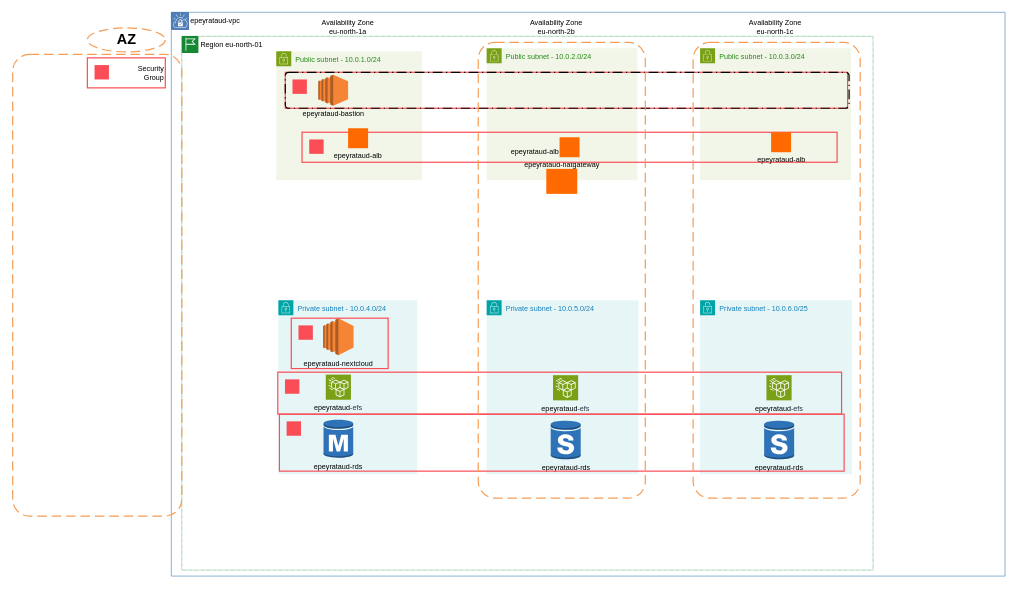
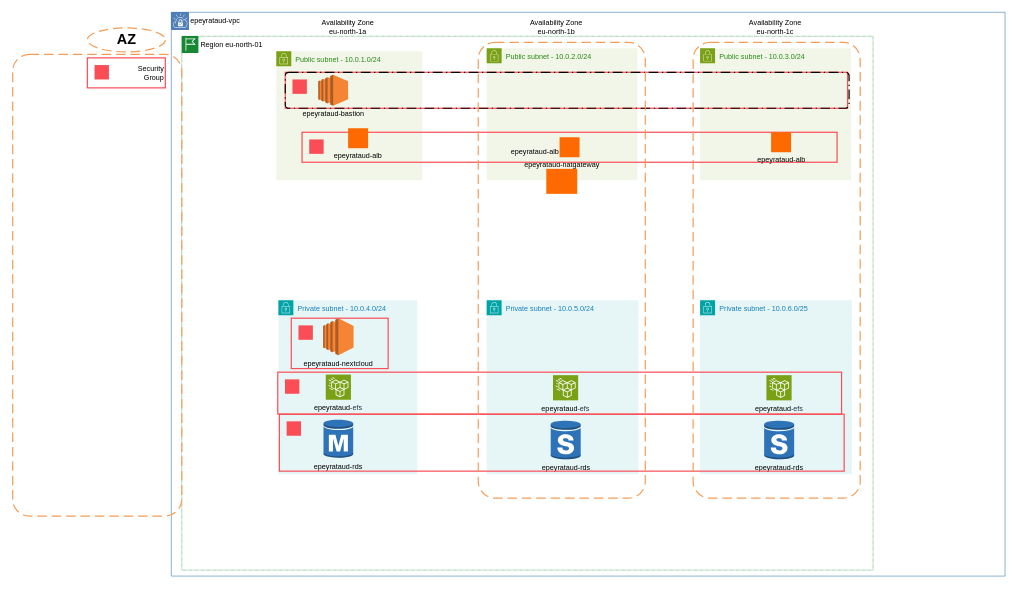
  <mxCell id="0" />
  <mxCell id="1" parent="0" />
  <mxCell id="2" value="Private subnet - 10.0.5.0/24" style="points=[[0,0],[0.25,0],[0.5,0],[0.75,0],[1,0],[1,0.25],[1,0.5],[1,0.75],[1,1],[0.75,1],[0.5,1],[0.25,1],[0,1],[0,0.75],[0,0.5],[0,0.25]];outlineConnect=0;gradientColor=none;html=1;whiteSpace=wrap;fontSize=12;fontStyle=0;container=1;pointerEvents=0;collapsible=0;recursiveResize=0;shape=mxgraph.aws4.group;grIcon=mxgraph.aws4.group_security_group;grStroke=0;strokeColor=#00A4A6;fillColor=#E6F6F7;verticalAlign=top;align=left;spacingLeft=30;fontColor=#147EBA;dashed=0;" parent="1" vertex="1"><mxGeometry x="810.716" y="500" width="253.106" height="290" as="geometry" /></mxCell>
  <mxCell id="3" value="Private subnet - 10.0.4.0/24" style="points=[[0,0],[0.25,0],[0.5,0],[0.75,0],[1,0],[1,0.25],[1,0.5],[1,0.75],[1,1],[0.75,1],[0.5,1],[0.25,1],[0,1],[0,0.75],[0,0.5],[0,0.25]];outlineConnect=0;gradientColor=none;html=1;whiteSpace=wrap;fontSize=12;fontStyle=0;container=1;pointerEvents=0;collapsible=0;recursiveResize=0;shape=mxgraph.aws4.group;grIcon=mxgraph.aws4.group_security_group;grStroke=0;strokeColor=#00A4A6;fillColor=#E6F6F7;verticalAlign=top;align=left;spacingLeft=30;fontColor=#147EBA;dashed=0;" parent="1" vertex="1"><mxGeometry x="463.5" y="500" width="231.5" height="290" as="geometry" /></mxCell>
  <mxCell id="4" value="epeyrataud-rds" style="outlineConnect=0;dashed=0;verticalLabelPosition=bottom;verticalAlign=top;align=center;html=1;shape=mxgraph.aws3.rds_db_instance;fillColor=#2E73B8;gradientColor=none;" parent="3" vertex="1"><mxGeometry x="75.24" y="198" width="49.5" height="66" as="geometry" /></mxCell>
  <mxCell id="5" value="&lt;span style=&quot;color: rgb(0, 0, 0);&quot;&gt;epeyrataud&lt;/span&gt;-efs" style="sketch=0;points=[[0,0,0],[0.25,0,0],[0.5,0,0],[0.75,0,0],[1,0,0],[0,1,0],[0.25,1,0],[0.5,1,0],[0.75,1,0],[1,1,0],[0,0.25,0],[0,0.5,0],[0,0.75,0],[1,0.25,0],[1,0.5,0],[1,0.75,0]];outlineConnect=0;fontColor=#232F3E;fillColor=#7AA116;strokeColor=#ffffff;dashed=0;verticalLabelPosition=bottom;verticalAlign=top;align=center;html=1;fontSize=12;fontStyle=0;aspect=fixed;shape=mxgraph.aws4.resourceIcon;resIcon=mxgraph.aws4.efs_standard;" parent="3" vertex="1"><mxGeometry x="78.99" y="124" width="42" height="42" as="geometry" /></mxCell>
  <mxCell id="6" value="epeyrataud-nextcloud" style="outlineConnect=0;dashed=0;verticalLabelPosition=bottom;verticalAlign=top;align=center;html=1;shape=mxgraph.aws3.ec2;fillColor=#F58534;gradientColor=none;" parent="3" vertex="1"><mxGeometry x="74.6" y="30" width="50.79" height="61.75" as="geometry" /></mxCell>
  <mxCell id="7" value="Public subnet - 10.0.2.0/24" style="points=[[0,0],[0.25,0],[0.5,0],[0.75,0],[1,0],[1,0.25],[1,0.5],[1,0.75],[1,1],[0.75,1],[0.5,1],[0.25,1],[0,1],[0,0.75],[0,0.5],[0,0.25]];outlineConnect=0;gradientColor=none;html=1;whiteSpace=wrap;fontSize=12;fontStyle=0;container=1;pointerEvents=0;collapsible=0;recursiveResize=0;shape=mxgraph.aws4.group;grIcon=mxgraph.aws4.group_security_group;grStroke=0;strokeColor=#7AA116;fillColor=#F2F6E8;verticalAlign=top;align=left;spacingLeft=30;fontColor=#248814;dashed=0;" parent="1" vertex="1"><mxGeometry x="810.716" y="80" width="251.588" height="220" as="geometry" /></mxCell>
  <mxCell id="8" value="Public subnet - 10.0.3.0/24" style="points=[[0,0],[0.25,0],[0.5,0],[0.75,0],[1,0],[1,0.25],[1,0.5],[1,0.75],[1,1],[0.75,1],[0.5,1],[0.25,1],[0,1],[0,0.75],[0,0.5],[0,0.25]];outlineConnect=0;gradientColor=none;html=1;whiteSpace=wrap;fontSize=12;fontStyle=0;container=0;pointerEvents=0;collapsible=0;recursiveResize=0;shape=mxgraph.aws4.group;grIcon=mxgraph.aws4.group_security_group;grStroke=0;strokeColor=#7AA116;fillColor=#F2F6E8;verticalAlign=top;align=left;spacingLeft=30;fontColor=#248814;dashed=0;" parent="1" vertex="1"><mxGeometry x="1166.583" y="80" width="251.588" height="220" as="geometry" /></mxCell>
  <mxCell id="9" value="Public subnet - 10.0.1.0/24" style="points=[[0,0],[0.25,0],[0.5,0],[0.75,0],[1,0],[1,0.25],[1,0.5],[1,0.75],[1,1],[0.75,1],[0.5,1],[0.25,1],[0,1],[0,0.75],[0,0.5],[0,0.25]];outlineConnect=0;gradientColor=none;html=1;whiteSpace=wrap;fontSize=12;fontStyle=0;container=1;pointerEvents=0;collapsible=0;recursiveResize=0;shape=mxgraph.aws4.group;grIcon=mxgraph.aws4.group_security_group;grStroke=0;strokeColor=#7AA116;fillColor=#F2F6E8;verticalAlign=top;align=left;spacingLeft=30;fontColor=#248814;dashed=0;" parent="1" vertex="1"><mxGeometry x="460.01" y="84.75" width="243.13" height="215.25" as="geometry" /></mxCell>
  <mxCell id="10" value="Private subnet - 10.0.6.0/25" style="points=[[0,0],[0.25,0],[0.5,0],[0.75,0],[1,0],[1,0.25],[1,0.5],[1,0.75],[1,1],[0.75,1],[0.5,1],[0.25,1],[0,1],[0,0.75],[0,0.5],[0,0.25]];outlineConnect=0;gradientColor=none;html=1;whiteSpace=wrap;fontSize=12;fontStyle=0;container=1;pointerEvents=0;collapsible=0;recursiveResize=0;shape=mxgraph.aws4.group;grIcon=mxgraph.aws4.group_security_group;grStroke=0;strokeColor=#00A4A6;fillColor=#E6F6F7;verticalAlign=top;align=left;spacingLeft=30;fontColor=#147EBA;dashed=0;" parent="1" vertex="1"><mxGeometry x="1166.583" y="500" width="253.106" height="290" as="geometry" /></mxCell>
  <mxCell id="11" value="epeyrataud-vpc" style="swimlane;fontStyle=0;horizontal=1;collapsible=0;startSize=28;swimlaneLine=0;swimlaneFillColor=none;fillColor=none;rounded=0;whiteSpace=wrap;html=1;absoluteArcSize=1;arcSize=12;strokeColor=#417CB9;verticalAlign=top;align=left;spacingLeft=30;spacingTop=1;dashed=0;strokeWidth=1;" parent="1" vertex="1"><mxGeometry x="285" y="20" width="1390" height="940" as="geometry" /></mxCell>
  <mxCell id="12" value="" style="aspect=fixed;perimeter=ellipsePerimeter;html=1;align=center;shadow=0;dashed=0;fontColor=#4277BB;labelBackgroundColor=#ffffff;fontSize=12;spacingTop=3;image;image=img/lib/ibm/vpc/VPCTag.svg;part=1;" parent="11" vertex="1"><mxGeometry width="30" height="30" as="geometry" /></mxCell>
- <mxCell id="13" value="Availability Zone&lt;br&gt;eu-north-2b" style="text;html=1;align=center;verticalAlign=middle;whiteSpace=wrap;rounded=0;" parent="11" vertex="1"><mxGeometry x="592.252" y="10" width="100.483" height="30" as="geometry" /></mxCell>
+ <mxCell id="13" value="Availability Zone&lt;br&gt;eu-north-1b" style="text;html=1;align=center;verticalAlign=middle;whiteSpace=wrap;rounded=0;" parent="11" vertex="1"><mxGeometry x="592.252" y="10" width="100.483" height="30" as="geometry" /></mxCell>
  <mxCell id="14" value="Availability Zone&lt;br&gt;eu-north-1a" style="text;html=1;align=center;verticalAlign=middle;whiteSpace=wrap;rounded=0;" parent="11" vertex="1"><mxGeometry x="245" y="10" width="99.25" height="30" as="geometry" /></mxCell>
  <mxCell id="15" value="Availability Zone&lt;br&gt;eu-north-1c" style="text;html=1;align=center;verticalAlign=middle;whiteSpace=wrap;rounded=0;" parent="11" vertex="1"><mxGeometry x="957.142" y="10" width="100.483" height="30" as="geometry" /></mxCell>
  <mxCell id="16" value="&lt;h1&gt;AZ&lt;/h1&gt;" style="ellipse;arcSize=10;dashed=1;strokeColor=#F59D56;fillColor=none;gradientColor=none;dashPattern=8 4;strokeWidth=2;html=1;align=center;" parent="1" vertex="1"><mxGeometry x="145" y="46" width="130" height="40" as="geometry" /></mxCell>
  <mxCell id="17" value="Security&lt;div&gt;Group&lt;/div&gt;" style="container=1;collapsible=0;expand=0;recursiveResize=0;html=1;whiteSpace=wrap;strokeColor=#FA4D56;fillColor=none;strokeWidth=2;align=right;" parent="1" vertex="1"><mxGeometry x="145" y="96" width="130" height="50" as="geometry" /></mxCell>
  <mxCell id="18" value="" style="shape=rect;fillColor=none;aspect=fixed;resizable=0;labelPosition=right;verticalLabelPosition=middle;align=center;verticalAlign=middle;strokeColor=none;part=1;spacingLeft=5;fontSize=14;" parent="17" vertex="1"><mxGeometry width="48" height="48" relative="1" as="geometry" /></mxCell>
  <mxCell id="19" value="" style="fillColor=#FA4D56;shape=mxgraph.ibm_cloud.group--security;strokeColor=none;dashed=0;outlineConnect=0;html=1;labelPosition=center;verticalLabelPosition=bottom;verticalAlign=top;part=1;movable=0;resizable=0;rotatable=0;" parent="18" vertex="1"><mxGeometry width="24" height="24" relative="1" as="geometry"><mxPoint x="12" y="12" as="offset" /></mxGeometry></mxCell>
  <mxCell id="20" value="&lt;span style=&quot;color: rgb(0, 0, 0);&quot;&gt;epeyrataud&lt;/span&gt;-efs" style="sketch=0;points=[[0,0,0],[0.25,0,0],[0.5,0,0],[0.75,0,0],[1,0,0],[0,1,0],[0.25,1,0],[0.5,1,0],[0.75,1,0],[1,1,0],[0,0.25,0],[0,0.5,0],[0,0.75,0],[1,0.25,0],[1,0.5,0],[1,0.75,0]];outlineConnect=0;fontColor=#232F3E;fillColor=#7AA116;strokeColor=#ffffff;dashed=0;verticalLabelPosition=bottom;verticalAlign=top;align=center;html=1;fontSize=12;fontStyle=0;aspect=fixed;shape=mxgraph.aws4.resourceIcon;resIcon=mxgraph.aws4.efs_standard;" parent="1" vertex="1"><mxGeometry x="1277.191" y="625" width="42" height="42" as="geometry" /></mxCell>
  <mxCell id="21" value="epeyrataud-rds" style="outlineConnect=0;dashed=0;verticalLabelPosition=bottom;verticalAlign=top;align=center;html=1;shape=mxgraph.aws3.rds_db_instance_standby_multi_az;fillColor=#2E73B8;gradientColor=none;" parent="1" vertex="1"><mxGeometry x="1273.394" y="700" width="50.115" height="66" as="geometry" /></mxCell>
  <mxCell id="22" value="epeyrataud-rds" style="outlineConnect=0;dashed=0;verticalLabelPosition=bottom;verticalAlign=top;align=center;html=1;shape=mxgraph.aws3.rds_db_instance_standby_multi_az;fillColor=#2E73B8;gradientColor=none;" parent="1" vertex="1"><mxGeometry x="917.526" y="700" width="50.115" height="66" as="geometry" /></mxCell>
  <mxCell id="23" value="&lt;span style=&quot;color: rgb(0, 0, 0);&quot;&gt;epeyrataud&lt;/span&gt;-efs" style="sketch=0;points=[[0,0,0],[0.25,0,0],[0.5,0,0],[0.75,0,0],[1,0,0],[0,1,0],[0.25,1,0],[0.5,1,0],[0.75,1,0],[1,1,0],[0,0.25,0],[0,0.5,0],[0,0.75,0],[1,0.25,0],[1,0.5,0],[1,0.75,0]];outlineConnect=0;fontColor=#232F3E;fillColor=#7AA116;strokeColor=#ffffff;dashed=0;verticalLabelPosition=bottom;verticalAlign=top;align=center;html=1;fontSize=12;fontStyle=0;aspect=fixed;shape=mxgraph.aws4.resourceIcon;resIcon=mxgraph.aws4.efs_standard;" parent="1" vertex="1"><mxGeometry x="921.323" y="625" width="42" height="42" as="geometry" /></mxCell>
  <mxCell id="24" value="Region eu-north-01" style="swimlane;fontStyle=0;horizontal=1;collapsible=0;startSize=28;swimlaneLine=0;swimlaneFillColor=none;fillColor=none;rounded=0;whiteSpace=wrap;html=1;absoluteArcSize=1;arcSize=0;strokeColor=#00882B;verticalAlign=top;align=left;spacingLeft=30;dashed=1;strokeWidth=1;container=0;dashPattern=1 1;movable=1;resizable=1;rotatable=1;deletable=1;editable=1;locked=0;connectable=1;" parent="1" vertex="1"><mxGeometry x="302.49" y="60" width="1152.51" height="890" as="geometry" /></mxCell>
  <mxCell id="25" value="" style="container=1;collapsible=0;expand=0;recursiveResize=0;html=1;whiteSpace=wrap;strokeColor=#FA4D56;fillColor=none;strokeWidth=2" parent="24" vertex="1"><mxGeometry x="182.51" y="470" width="161.5" height="84" as="geometry" /></mxCell>
  <mxCell id="26" value="" style="shape=rect;fillColor=none;aspect=fixed;resizable=0;labelPosition=right;verticalLabelPosition=middle;align=center;verticalAlign=middle;strokeColor=none;part=1;spacingLeft=5;fontSize=14;" parent="25" vertex="1"><mxGeometry width="48" height="48" relative="1" as="geometry" /></mxCell>
  <mxCell id="27" value="" style="fillColor=#FA4D56;shape=mxgraph.ibm_cloud.group--security;strokeColor=none;dashed=0;outlineConnect=0;html=1;labelPosition=center;verticalLabelPosition=bottom;verticalAlign=top;part=1;movable=0;resizable=0;rotatable=0;" parent="26" vertex="1"><mxGeometry width="24" height="24" relative="1" as="geometry"><mxPoint x="12" y="12" as="offset" /></mxGeometry></mxCell>
  <mxCell id="28" value="" style="container=1;collapsible=0;expand=0;recursiveResize=0;html=1;whiteSpace=wrap;strokeColor=#FA4D56;fillColor=none;strokeWidth=2" parent="24" vertex="1"><mxGeometry x="172.51" y="60" width="937.49" height="60" as="geometry" /></mxCell>
  <mxCell id="29" value="" style="shape=rect;fillColor=none;aspect=fixed;resizable=0;labelPosition=right;verticalLabelPosition=middle;align=center;verticalAlign=middle;strokeColor=none;part=1;spacingLeft=5;fontSize=14;" parent="28" vertex="1"><mxGeometry width="48" height="48" relative="1" as="geometry" /></mxCell>
  <mxCell id="30" value="" style="fillColor=#FA4D56;shape=mxgraph.ibm_cloud.group--security;strokeColor=none;dashed=0;outlineConnect=0;html=1;labelPosition=center;verticalLabelPosition=bottom;verticalAlign=top;part=1;movable=0;resizable=0;rotatable=0;" parent="29" vertex="1"><mxGeometry width="24" height="24" relative="1" as="geometry"><mxPoint x="12" y="12" as="offset" /></mxGeometry></mxCell>
  <mxCell id="31" value="" style="rounded=1;arcSize=10;dashed=1;fillColor=none;gradientColor=none;dashPattern=8 3 1 3;strokeWidth=2;" parent="28" vertex="1"><mxGeometry width="940" height="60" as="geometry" /></mxCell>
  <mxCell id="32" value="epeyrataud-bastion" style="outlineConnect=0;dashed=0;verticalLabelPosition=bottom;verticalAlign=top;align=center;html=1;shape=mxgraph.aws3.ec2;fillColor=#F58534;gradientColor=none;" parent="28" vertex="1"><mxGeometry x="55" y="4.13" width="49.75" height="51.75" as="geometry" /></mxCell>
  <mxCell id="33" value="" style="container=1;collapsible=0;expand=0;recursiveResize=0;html=1;whiteSpace=wrap;strokeColor=#FA4D56;fillColor=none;strokeWidth=2" parent="24" vertex="1"><mxGeometry x="160" y="560" width="940" height="70" as="geometry" /></mxCell>
  <mxCell id="34" value="" style="shape=rect;fillColor=none;aspect=fixed;resizable=0;labelPosition=right;verticalLabelPosition=middle;align=center;verticalAlign=middle;strokeColor=none;part=1;spacingLeft=5;fontSize=14;" parent="33" vertex="1"><mxGeometry width="48" height="48" relative="1" as="geometry" /></mxCell>
  <mxCell id="35" value="" style="fillColor=#FA4D56;shape=mxgraph.ibm_cloud.group--security;strokeColor=none;dashed=0;outlineConnect=0;html=1;labelPosition=center;verticalLabelPosition=bottom;verticalAlign=top;part=1;movable=0;resizable=0;rotatable=0;" parent="34" vertex="1"><mxGeometry width="24" height="24" relative="1" as="geometry"><mxPoint x="12" y="12" as="offset" /></mxGeometry></mxCell>
  <mxCell id="36" value="" style="aspect=fixed;perimeter=ellipsePerimeter;html=1;align=center;shadow=0;dashed=0;fontColor=#4277BB;labelBackgroundColor=#ffffff;fontSize=12;spacingTop=3;image;image=img/lib/ibm/vpc/RegionTag.svg;part=1;" parent="24" vertex="1"><mxGeometry width="28.571" height="28.571" as="geometry" /></mxCell>
  <mxCell id="37" value="" style="group" parent="24" connectable="0" vertex="1"><mxGeometry x="492.508" y="10" width="638.502" height="760" as="geometry" /></mxCell>
  <mxCell id="38" value="epeyrataud-natgateway&lt;div&gt;&lt;br&gt;&lt;/div&gt;&lt;div&gt;&lt;br&gt;&lt;/div&gt;&lt;div&gt;&lt;br&gt;&lt;/div&gt;&lt;div&gt;&lt;br&gt;&lt;/div&gt;" style="points=[];aspect=fixed;html=1;align=center;shadow=0;dashed=0;fillColor=#FF6A00;strokeColor=none;shape=mxgraph.alibaba_cloud.nat_gateway;" parent="37" vertex="1"><mxGeometry x="115.18" y="211" width="51.6" height="41.7" as="geometry" /></mxCell>
  <mxCell id="39" value="" style="container=1;collapsible=0;expand=0;recursiveResize=0;html=1;whiteSpace=wrap;strokeColor=#FA4D56;fillColor=none;strokeWidth=2" parent="37" vertex="1"><mxGeometry x="-292.05" y="150" width="892.05" height="50" as="geometry" /></mxCell>
  <mxCell id="40" value="" style="shape=rect;fillColor=none;aspect=fixed;resizable=0;labelPosition=right;verticalLabelPosition=middle;align=center;verticalAlign=middle;strokeColor=none;part=1;spacingLeft=5;fontSize=14;" parent="39" vertex="1"><mxGeometry width="48" height="48" relative="1" as="geometry" /></mxCell>
  <mxCell id="41" value="" style="fillColor=#FA4D56;shape=mxgraph.ibm_cloud.group--security;strokeColor=none;dashed=0;outlineConnect=0;html=1;labelPosition=center;verticalLabelPosition=bottom;verticalAlign=top;part=1;movable=0;resizable=0;rotatable=0;" parent="40" vertex="1"><mxGeometry width="24" height="24" relative="1" as="geometry"><mxPoint x="12" y="12" as="offset" /></mxGeometry></mxCell>
  <mxCell id="42" value="&lt;div&gt;&lt;br&gt;&lt;/div&gt;&lt;div&gt;&lt;br&gt;&lt;/div&gt;&lt;div&gt;&lt;br&gt;&lt;/div&gt;&lt;div&gt;&lt;br&gt;&lt;/div&gt;&lt;div&gt;&lt;span style=&quot;background-color: transparent; color: light-dark(rgb(0, 0, 0), rgb(255, 255, 255));&quot;&gt;epeyrataud-alb&lt;/span&gt;&lt;/div&gt;" style="points=[];aspect=fixed;html=1;align=center;shadow=0;dashed=0;fillColor=#FF6A00;strokeColor=none;shape=mxgraph.alibaba_cloud.alb_application_load_balancer_02;" parent="39" vertex="1"><mxGeometry x="76.802" y="-6.7" width="33.3" height="33.3" as="geometry" /></mxCell>
  <mxCell id="43" value="&lt;br&gt;&lt;div&gt;&lt;div&gt;&lt;br&gt;&lt;/div&gt;&lt;div&gt;&lt;br&gt;&lt;/div&gt;&lt;div&gt;&lt;br&gt;&lt;/div&gt;&lt;div&gt;&lt;span style=&quot;background-color: transparent; color: light-dark(rgb(0, 0, 0), rgb(255, 255, 255));&quot;&gt;epeyrataud-alb&lt;/span&gt;&lt;/div&gt;&lt;/div&gt;" style="points=[];aspect=fixed;html=1;align=center;shadow=0;dashed=0;fillColor=#FF6A00;strokeColor=none;shape=mxgraph.alibaba_cloud.alb_application_load_balancer_02;" parent="39" vertex="1"><mxGeometry x="782.052" width="33.3" height="33.3" as="geometry" /></mxCell>
  <mxCell id="44" value="" style="container=1;collapsible=0;expand=0;recursiveResize=0;html=1;whiteSpace=wrap;strokeColor=#FA4D56;fillColor=none;strokeWidth=2" parent="37" vertex="1"><mxGeometry x="-329.768" y="620" width="941.5" height="95" as="geometry" /></mxCell>
  <mxCell id="45" value="" style="shape=rect;fillColor=none;aspect=fixed;resizable=0;labelPosition=right;verticalLabelPosition=middle;align=center;verticalAlign=middle;strokeColor=none;part=1;spacingLeft=5;fontSize=14;" parent="44" vertex="1"><mxGeometry width="48" height="48" relative="1" as="geometry" /></mxCell>
  <mxCell id="46" value="" style="fillColor=#FA4D56;shape=mxgraph.ibm_cloud.group--security;strokeColor=none;dashed=0;outlineConnect=0;html=1;labelPosition=center;verticalLabelPosition=bottom;verticalAlign=top;part=1;movable=0;resizable=0;rotatable=0;" parent="45" vertex="1"><mxGeometry width="24" height="24" relative="1" as="geometry"><mxPoint x="12" y="12" as="offset" /></mxGeometry></mxCell>
  <mxCell id="47" value="&lt;div&gt;&lt;span style=&quot;background-color: transparent; color: light-dark(rgb(0, 0, 0), rgb(255, 255, 255));&quot;&gt;&lt;br&gt;&lt;/span&gt;&lt;/div&gt;&lt;div style=&quot;text-align: center;&quot;&gt;&lt;span style=&quot;background-color: transparent; color: light-dark(rgb(0, 0, 0), rgb(255, 255, 255));&quot;&gt;epeyrataud-alb&lt;/span&gt;&lt;span style=&quot;background-color: transparent; color: light-dark(rgb(0, 0, 0), rgb(255, 255, 255)); text-align: right;&quot;&gt;&amp;nbsp; &amp;nbsp; &amp;nbsp; &amp;nbsp; &amp;nbsp;&amp;nbsp;&lt;/span&gt;&lt;/div&gt;" style="points=[];aspect=fixed;html=1;align=right;shadow=0;dashed=0;fillColor=#FF6A00;strokeColor=none;shape=mxgraph.alibaba_cloud.alb_application_load_balancer_02;" parent="37" vertex="1"><mxGeometry x="137.32" y="158.35" width="33.3" height="33.3" as="geometry" /></mxCell>
  <mxCell id="48" value="" style="rounded=1;arcSize=10;dashed=1;strokeColor=#F59D56;fillColor=none;gradientColor=none;dashPattern=8 4;strokeWidth=2;html=1;align=center;container=0;" vertex="1" parent="37"><mxGeometry x="1.732" width="278.5" height="760" as="geometry" /></mxCell>
  <mxCell id="49" value="" style="rounded=1;arcSize=10;dashed=1;strokeColor=#F59D56;fillColor=none;gradientColor=none;dashPattern=8 4;strokeWidth=2;html=1;align=center;container=0;" parent="24" vertex="1"><mxGeometry x="852.51" y="10" width="278.5" height="760" as="geometry" /></mxCell>
  <mxCell id="50" value="&lt;h1&gt;&lt;br&gt;&lt;/h1&gt;" style="rounded=1;arcSize=10;dashed=1;strokeColor=#F59D56;fillColor=none;gradientColor=none;dashPattern=8 4;strokeWidth=2;html=1;align=center;flipH=0;" parent="1" vertex="1"><mxGeometry x="20.53" y="90" width="281.96" height="770" as="geometry" /></mxCell>
  <mxCell id="51" value="Icons" style="" parent="0" />
